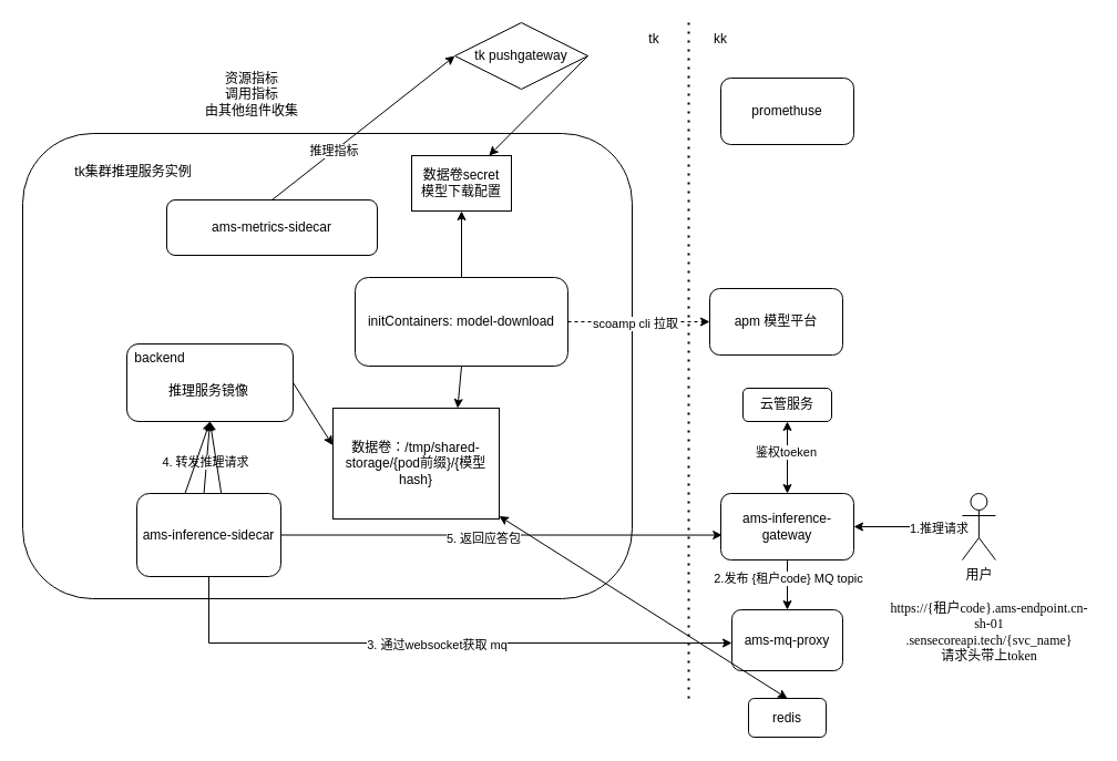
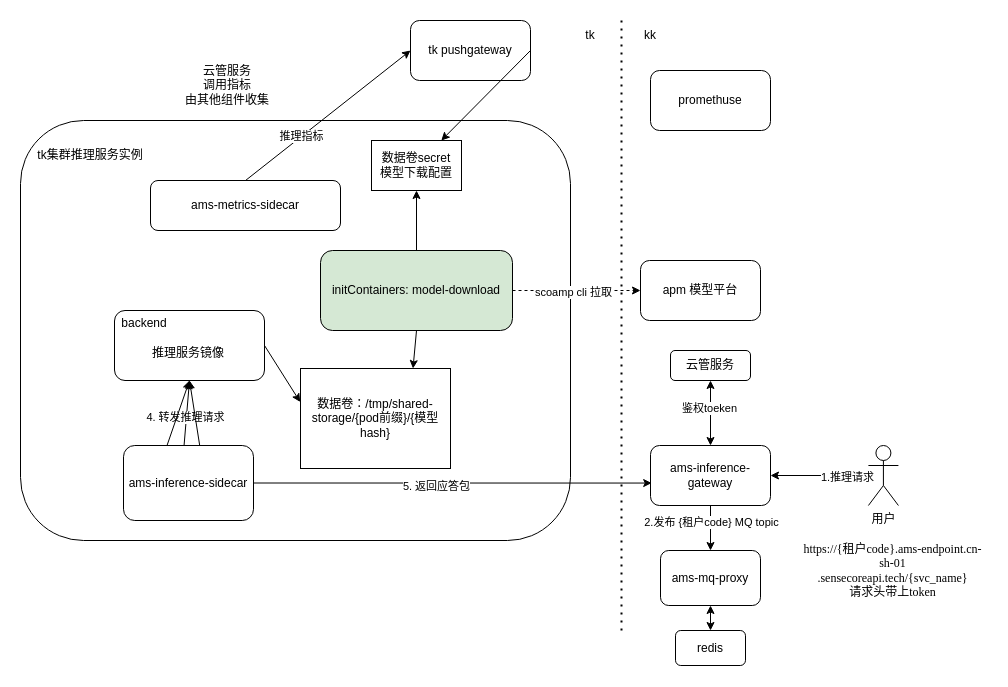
  <mxCell id="0" />
  <mxCell id="1" parent="0" />
  <mxCell id="2" value="" style="rounded=1;whiteSpace=wrap;html=1;" parent="1" vertex="1"><mxGeometry x="20" y="120" width="550" height="420" as="geometry" /></mxCell>
  <mxCell id="3" style="edgeStyle=orthogonalEdgeStyle;rounded=0;orthogonalLoop=1;jettySize=auto;html=1;exitX=0.5;exitY=0;exitDx=0;exitDy=0;entryX=0.5;entryY=1;entryDx=0;entryDy=0;" parent="1" source="4" target="15" edge="1"><mxGeometry relative="1" as="geometry" /></mxCell>
- <mxCell id="4" value="initContainers: model-download" style="rounded=1;whiteSpace=wrap;html=1;" parent="1" vertex="1"><mxGeometry x="320" y="250" width="192" height="80" as="geometry" /></mxCell>
+ <mxCell id="4" value="initContainers: model-download" style="rounded=1;whiteSpace=wrap;html=1;fillColor=#d5e8d4;" parent="1" vertex="1"><mxGeometry x="320" y="250" width="192" height="80" as="geometry" /></mxCell>
  <mxCell id="5" value="ams-metrics-sidecar" style="rounded=1;whiteSpace=wrap;html=1;" parent="1" vertex="1"><mxGeometry x="150" y="180" width="190" height="50" as="geometry" /></mxCell>
  <mxCell id="6" value="" style="rounded=1;whiteSpace=wrap;html=1;" parent="1" vertex="1"><mxGeometry x="114" y="310" width="150" height="70" as="geometry" /></mxCell>
  <mxCell id="7" value="ams-inference-sidecar" style="rounded=1;whiteSpace=wrap;html=1;" parent="1" vertex="1"><mxGeometry x="123" y="445" width="130" height="75" as="geometry" /></mxCell>
- <mxCell id="8" value="tk集群推理服务实例" style="text;html=1;strokeColor=none;fillColor=none;align=center;verticalAlign=middle;whiteSpace=wrap;rounded=0;" parent="1" vertex="1"><mxGeometry x="60" y="140" width="120" height="30" as="geometry" /></mxCell>
+ <mxCell id="8" value="tk集群推理服务实例" style="text;html=1;strokeColor=none;fillColor=none;align=center;verticalAlign=middle;whiteSpace=wrap;rounded=0;" parent="1" vertex="1"><mxGeometry x="30" y="140" width="120" height="30" as="geometry" /></mxCell>
  <mxCell id="9" value="backend" style="text;html=1;strokeColor=none;fillColor=none;align=center;verticalAlign=middle;whiteSpace=wrap;rounded=0;" parent="1" vertex="1"><mxGeometry x="114" y="308" width="60" height="30" as="geometry" /></mxCell>
  <mxCell id="10" value="推理服务镜像" style="text;html=1;strokeColor=none;fillColor=none;align=center;verticalAlign=middle;whiteSpace=wrap;rounded=0;" parent="1" vertex="1"><mxGeometry x="148" y="338" width="80" height="30" as="geometry" /></mxCell>
  <mxCell id="11" value="apm 模型平台" style="rounded=1;whiteSpace=wrap;html=1;" parent="1" vertex="1"><mxGeometry x="640" y="260" width="120" height="60" as="geometry" /></mxCell>
  <mxCell id="12" value="" style="endArrow=classic;html=1;rounded=0;exitX=1;exitY=0.5;exitDx=0;exitDy=0;entryX=0;entryY=0.5;entryDx=0;entryDy=0;dashed=1;" parent="1" source="4" target="11" edge="1"><mxGeometry width="50" height="50" relative="1" as="geometry"><mxPoint x="492" y="280" as="sourcePoint" /><mxPoint x="730" y="160" as="targetPoint" /></mxGeometry></mxCell>
  <mxCell id="13" value="scoamp cli 拉取" style="edgeLabel;html=1;align=center;verticalAlign=middle;resizable=0;points=[];" parent="12" vertex="1" connectable="0"><mxGeometry x="-0.07" y="-1" relative="1" as="geometry"><mxPoint as="offset" /></mxGeometry></mxCell>
  <mxCell id="14" value="数据卷：/tmp/shared-storage/{pod前缀}/{模型hash}" style="rounded=0;whiteSpace=wrap;html=1;" parent="1" vertex="1"><mxGeometry x="300" y="368" width="150" height="100" as="geometry" /></mxCell>
  <mxCell id="15" value="数据卷secret&lt;br&gt;模型下载配置" style="rounded=0;whiteSpace=wrap;html=1;" parent="1" vertex="1"><mxGeometry x="371" y="140" width="90" height="50" as="geometry" /></mxCell>
  <mxCell id="16" value="ams-mq-proxy" style="rounded=1;whiteSpace=wrap;html=1;" parent="1" vertex="1"><mxGeometry x="660" y="550" width="100" height="55" as="geometry" /></mxCell>
  <mxCell id="17" value="" style="endArrow=classic;html=1;rounded=0;exitX=0.466;exitY=-0.004;exitDx=0;exitDy=0;exitPerimeter=0;" parent="1" source="7" edge="1"><mxGeometry width="50" height="50" relative="1" as="geometry"><mxPoint x="46" y="445" as="sourcePoint" /><mxPoint x="189" y="380" as="targetPoint" /></mxGeometry></mxCell>
  <mxCell id="18" value="4. 转发推理请求" style="edgeLabel;html=1;align=center;verticalAlign=middle;resizable=0;points=[];" parent="17" vertex="1" connectable="0"><mxGeometry x="-0.148" y="1" relative="1" as="geometry"><mxPoint as="offset" /></mxGeometry></mxCell>
  <mxCell id="19" value="" style="endArrow=classic;html=1;rounded=0;exitX=0.334;exitY=0.004;exitDx=0;exitDy=0;exitPerimeter=0;" parent="1" source="7" edge="1"><mxGeometry width="50" height="50" relative="1" as="geometry"><mxPoint x="-174" y="445" as="sourcePoint" /><mxPoint x="189" y="380" as="targetPoint" /></mxGeometry></mxCell>
  <mxCell id="20" value="" style="endArrow=classic;html=1;rounded=0;exitX=0.586;exitY=-0.002;exitDx=0;exitDy=0;exitPerimeter=0;entryX=0.5;entryY=1;entryDx=0;entryDy=0;" parent="1" source="7" target="6" edge="1"><mxGeometry width="50" height="50" relative="1" as="geometry"><mxPoint x="-154" y="465" as="sourcePoint" /><mxPoint x="190" y="380" as="targetPoint" /></mxGeometry></mxCell>
- <mxCell id="21" value="tk pushgateway" style="rhombus;whiteSpace=wrap;html=1;" parent="1" vertex="1"><mxGeometry x="410" y="20" width="120" height="60" as="geometry" /></mxCell>
+ <mxCell id="21" value="tk pushgateway" style="rounded=1;whiteSpace=wrap;html=1;" parent="1" vertex="1"><mxGeometry x="410" y="20" width="120" height="60" as="geometry" /></mxCell>
  <mxCell id="22" value="" style="endArrow=classic;html=1;rounded=0;exitX=0.5;exitY=0;exitDx=0;exitDy=0;entryX=0;entryY=0.5;entryDx=0;entryDy=0;" parent="1" source="5" target="21" edge="1"><mxGeometry width="50" height="50" relative="1" as="geometry"><mxPoint x="-80" y="100" as="sourcePoint" /><mxPoint x="-30" y="50" as="targetPoint" /></mxGeometry></mxCell>
  <mxCell id="23" value="推理指标" style="edgeLabel;html=1;align=center;verticalAlign=middle;resizable=0;points=[];" parent="22" vertex="1" connectable="0"><mxGeometry x="-0.327" y="1" relative="1" as="geometry"><mxPoint as="offset" /></mxGeometry></mxCell>
  <mxCell id="24" value="" style="endArrow=none;dashed=1;html=1;dashPattern=1 3;strokeWidth=2;rounded=0;" parent="1" edge="1"><mxGeometry width="50" height="50" relative="1" as="geometry"><mxPoint x="621" y="630" as="sourcePoint" /><mxPoint x="621" y="20" as="targetPoint" /></mxGeometry></mxCell>
  <mxCell id="25" value="kk" style="text;html=1;strokeColor=none;fillColor=none;align=center;verticalAlign=middle;whiteSpace=wrap;rounded=0;" parent="1" vertex="1"><mxGeometry x="620" y="20" width="60" height="30" as="geometry" /></mxCell>
- <mxCell id="26" value="" style="endArrow=classic;html=1;rounded=0;edgeStyle=orthogonalEdgeStyle;" parent="1" source="7" target="16" edge="1"><mxGeometry width="50" height="50" relative="1" as="geometry"><mxPoint x="330" y="640" as="sourcePoint" /><mxPoint x="380" y="590" as="targetPoint" /><Array as="points"><mxPoint x="188" y="580" /></Array></mxGeometry></mxCell>
- <mxCell id="27" value="3. 通过websocket获取 mq" style="edgeLabel;html=1;align=center;verticalAlign=middle;resizable=0;points=[];" parent="26" vertex="1" connectable="0"><mxGeometry x="-0.007" y="-1" relative="1" as="geometry"><mxPoint x="1" as="offset" /></mxGeometry></mxCell>
  <mxCell id="28" value="promethuse" style="rounded=1;whiteSpace=wrap;html=1;" parent="1" vertex="1"><mxGeometry x="650" y="70" width="120" height="60" as="geometry" /></mxCell>
  <mxCell id="29" value="" style="endArrow=classic;html=1;rounded=0;exitX=1;exitY=0.5;exitDx=0;exitDy=0;" parent="1" source="21" target="15" edge="1"><mxGeometry width="50" height="50" relative="1" as="geometry"><mxPoint x="630" y="0" as="sourcePoint" /><mxPoint x="680" y="-50" as="targetPoint" /></mxGeometry></mxCell>
  <mxCell id="30" value="ams-inference-gateway" style="rounded=1;whiteSpace=wrap;html=1;" parent="1" vertex="1"><mxGeometry x="650" y="445" width="120" height="60" as="geometry" /></mxCell>
  <mxCell id="31" value="" style="endArrow=classic;html=1;rounded=0;exitX=0.5;exitY=1;exitDx=0;exitDy=0;entryX=0.5;entryY=0;entryDx=0;entryDy=0;" parent="1" source="30" target="16" edge="1"><mxGeometry width="50" height="50" relative="1" as="geometry"><mxPoint x="820" y="550" as="sourcePoint" /><mxPoint x="870" y="500" as="targetPoint" /></mxGeometry></mxCell>
  <mxCell id="32" value="2.发布 {租户code} MQ topic" style="edgeLabel;html=1;align=center;verticalAlign=middle;resizable=0;points=[];" parent="31" vertex="1" connectable="0"><mxGeometry x="-0.311" relative="1" as="geometry"><mxPoint as="offset" /></mxGeometry></mxCell>
  <mxCell id="33" value="" style="endArrow=classic;html=1;rounded=0;exitX=0.5;exitY=1;exitDx=0;exitDy=0;entryX=0.75;entryY=0;entryDx=0;entryDy=0;" parent="1" source="4" target="14" edge="1"><mxGeometry width="50" height="50" relative="1" as="geometry"><mxPoint x="450" y="370" as="sourcePoint" /><mxPoint x="500" y="320" as="targetPoint" /></mxGeometry></mxCell>
  <mxCell id="34" value="" style="endArrow=classic;html=1;rounded=0;entryX=-0.002;entryY=0.335;entryDx=0;entryDy=0;entryPerimeter=0;exitX=1;exitY=0.5;exitDx=0;exitDy=0;" parent="1" source="6" target="14" edge="1"><mxGeometry width="50" height="50" relative="1" as="geometry"><mxPoint x="270" y="350" as="sourcePoint" /><mxPoint x="310" y="300" as="targetPoint" /></mxGeometry></mxCell>
  <mxCell id="35" value="" style="endArrow=classic;html=1;rounded=0;exitX=1;exitY=0.5;exitDx=0;exitDy=0;entryX=0.01;entryY=0.626;entryDx=0;entryDy=0;entryPerimeter=0;" parent="1" source="7" target="30" edge="1"><mxGeometry width="50" height="50" relative="1" as="geometry"><mxPoint x="310" y="740" as="sourcePoint" /><mxPoint x="360" y="690" as="targetPoint" /></mxGeometry></mxCell>
  <mxCell id="36" value="5. 返回应答包" style="edgeLabel;html=1;align=center;verticalAlign=middle;resizable=0;points=[];" parent="35" vertex="1" connectable="0"><mxGeometry x="-0.083" y="-3" relative="1" as="geometry"><mxPoint as="offset" /></mxGeometry></mxCell>
  <mxCell id="37" value="redis" style="rounded=1;whiteSpace=wrap;html=1;" parent="1" vertex="1"><mxGeometry x="675" y="630" width="70" height="35" as="geometry" /></mxCell>
- <mxCell id="38" value="" style="endArrow=classic;startArrow=classic;html=1;rounded=0;exitX=0.5;exitY=0;exitDx=0;exitDy=0;" parent="1" source="37" target="14" edge="1"><mxGeometry width="50" height="50" relative="1" as="geometry"><mxPoint x="810" y="720" as="sourcePoint" /><mxPoint x="860" y="670" as="targetPoint" /></mxGeometry></mxCell>
+ <mxCell id="38" value="" style="endArrow=classic;startArrow=classic;html=1;rounded=0;entryX=0.5;entryY=1;entryDx=0;entryDy=0;exitX=0.5;exitY=0;exitDx=0;exitDy=0;" parent="1" source="37" target="16" edge="1"><mxGeometry width="50" height="50" relative="1" as="geometry"><mxPoint x="810" y="720" as="sourcePoint" /><mxPoint x="860" y="670" as="targetPoint" /></mxGeometry></mxCell>
  <mxCell id="39" value="用户" style="shape=umlActor;verticalLabelPosition=bottom;verticalAlign=top;html=1;outlineConnect=0;" parent="1" vertex="1"><mxGeometry x="867.91" y="445" width="30" height="60" as="geometry" /></mxCell>
  <mxCell id="40" value="" style="endArrow=classic;html=1;rounded=0;entryX=1;entryY=0.5;entryDx=0;entryDy=0;" parent="1" source="39" target="30" edge="1"><mxGeometry width="50" height="50" relative="1" as="geometry"><mxPoint x="840" y="475" as="sourcePoint" /><mxPoint x="860" y="580" as="targetPoint" /></mxGeometry></mxCell>
  <mxCell id="41" value="1.推理请求" style="edgeLabel;html=1;align=center;verticalAlign=middle;resizable=0;points=[];" parent="40" vertex="1" connectable="0"><mxGeometry x="-0.207" y="1" relative="1" as="geometry"><mxPoint x="18" as="offset" /></mxGeometry></mxCell>
  <mxCell id="42" value="&lt;div&gt;&lt;font face=&quot;Comic Sans MS&quot;&gt;https://{租户code}.ams-endpoint.cn-sh-01&lt;/font&gt;&lt;/div&gt;&lt;div&gt;&lt;font face=&quot;hgvZGUV7pVpP9-FOyaPt&quot;&gt;.sensecoreapi.tech/{svc_name}&lt;/font&gt;&lt;/div&gt;&lt;div&gt;&lt;font face=&quot;hgvZGUV7pVpP9-FOyaPt&quot;&gt;请求头带上token&lt;/font&gt;&lt;/div&gt;" style="text;html=1;strokeColor=none;fillColor=none;align=center;verticalAlign=middle;whiteSpace=wrap;rounded=0;" parent="1" vertex="1"><mxGeometry x="800" y="535" width="185.09" height="70" as="geometry" /></mxCell>
  <mxCell id="43" value="tk" style="text;html=1;strokeColor=none;fillColor=none;align=center;verticalAlign=middle;whiteSpace=wrap;rounded=0;" parent="1" vertex="1"><mxGeometry x="560" y="20" width="60" height="30" as="geometry" /></mxCell>
  <mxCell id="44" value="云管服务" style="rounded=1;whiteSpace=wrap;html=1;" parent="1" vertex="1"><mxGeometry x="670" y="350" width="80" height="30" as="geometry" /></mxCell>
  <mxCell id="45" value="" style="endArrow=classic;startArrow=classic;html=1;rounded=0;exitX=0.5;exitY=0;exitDx=0;exitDy=0;entryX=0.5;entryY=1;entryDx=0;entryDy=0;" parent="1" source="30" target="44" edge="1"><mxGeometry width="50" height="50" relative="1" as="geometry"><mxPoint x="780" y="430" as="sourcePoint" /><mxPoint x="830" y="380" as="targetPoint" /></mxGeometry></mxCell>
  <mxCell id="46" value="鉴权toeken" style="edgeLabel;html=1;align=center;verticalAlign=middle;resizable=0;points=[];" parent="45" vertex="1" connectable="0"><mxGeometry x="0.178" y="2" relative="1" as="geometry"><mxPoint as="offset" /></mxGeometry></mxCell>
- <mxCell id="47" value="资源指标&lt;br&gt;调用指标&lt;br&gt;由其他组件收集" style="text;html=1;strokeColor=none;fillColor=none;align=center;verticalAlign=middle;whiteSpace=wrap;rounded=0;" parent="1" vertex="1"><mxGeometry x="174" y="70" width="106" height="30" as="geometry" /></mxCell>
+ <mxCell id="47" value="云管服务&lt;br&gt;调用指标&lt;br&gt;由其他组件收集" style="text;html=1;strokeColor=none;fillColor=none;align=center;verticalAlign=middle;whiteSpace=wrap;rounded=0;" parent="1" vertex="1"><mxGeometry x="174" y="70" width="106" height="30" as="geometry" /></mxCell>
